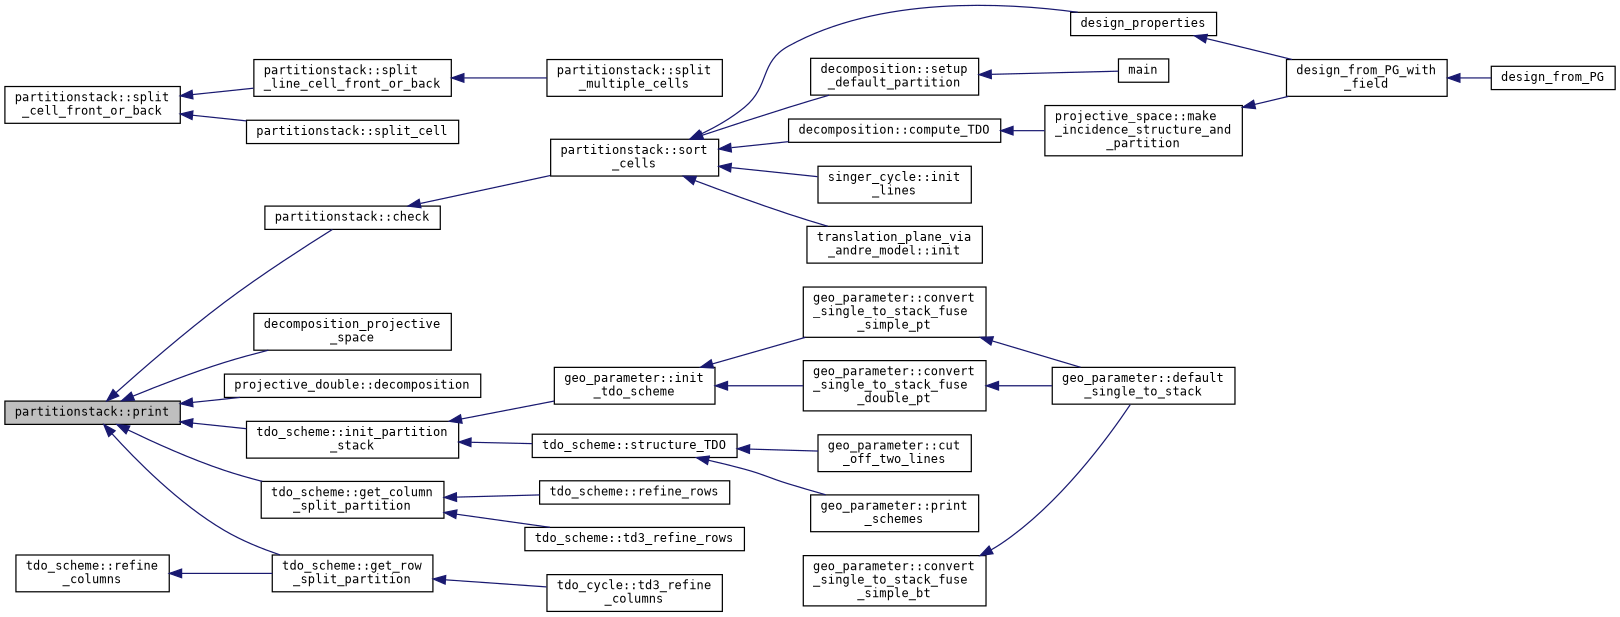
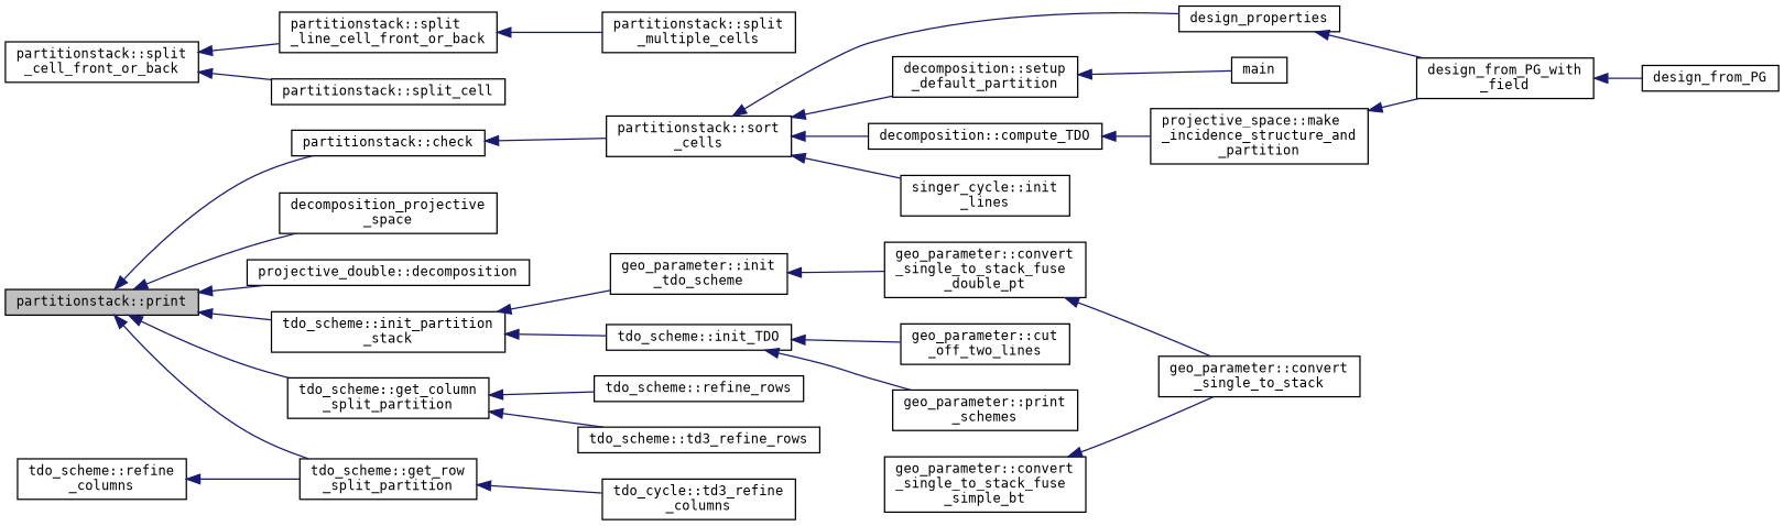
  digraph {
    fontname="DejaVu Sans Mono"
    rankdir=LR
    node [color=black fillcolor=white fontname="DejaVu Sans Mono" fontsize=10 shape=record style=filled]
    edge [color=midnightblue dir=back fontname="DejaVu Sans Mono" fontsize=10 labelfontname=Helvetica labelfontsize=10 style=solid]
    n1 [fillcolor=grey75 fontcolor=black height=0.2 label="partitionstack::print" width=0.4]
    n2 [height=0.2 label="partitionstack::check" width=0.4]
    n3 [height=0.2 label="decomposition_projective\l_space" width=0.4]
    n4 [height=0.2 label="projective_double::decomposition" width=0.4]
    n5 [height=0.2 label="tdo_scheme::init_partition\l_stack" width=0.4]
    n6 [height=0.2 label="tdo_scheme::get_column\l_split_partition" width=0.4]
    n7 [height=0.2 label="tdo_scheme::get_row\l_split_partition" width=0.4]
    n8 [height=0.2 label="partitionstack::sort\l_cells" width=0.4]
    n9 [height=0.2 label="geo_parameter::init\l_tdo_scheme" width=0.4]
-   n10 [height=0.2 label="tdo_scheme::structure_TDO" width=0.4]
+   n10 [height=0.2 label="tdo_scheme::init_TDO" width=0.4]
    n11 [height=0.2 label="tdo_scheme::refine_rows" width=0.4]
    n12 [height=0.2 label="tdo_scheme::td3_refine_rows" width=0.4]
    n13 [height=0.2 label="tdo_cycle::td3_refine\l_columns" width=0.4]
    n14 [height=0.2 label=design_properties width=0.4]
    n15 [height=0.2 label="decomposition::setup\l_default_partition" width=0.4]
    n16 [height=0.2 label="decomposition::compute_TDO" width=0.4]
    n17 [height=0.2 label="singer_cycle::init\l_lines" width=0.4]
-   n18 [height=0.2 label="translation_plane_via\l_andre_model::init" width=0.4]
    n19 [height=0.2 label="partitionstack::split\l_cell_front_or_back" width=0.4]
    n20 [height=0.2 label="partitionstack::split\l_line_cell_front_or_back" width=0.4]
    n21 [height=0.2 label="partitionstack::split_cell" width=0.4]
    n22 [height=0.2 label="design_from_PG_with\l_field" width=0.4]
    n23 [height=0.2 label=main width=0.4]
    n24 [height=0.2 label="projective_space::make\l_incidence_structure_and\l_partition" width=0.4]
    n25 [height=0.2 label=design_from_PG width=0.4]
    n26 [height=0.2 label="partitionstack::split\l_multiple_cells" width=0.4]
-   n27 [height=0.2 label="geo_parameter::convert\l_single_to_stack_fuse\l_simple_pt" width=0.4]
    n28 [height=0.2 label="geo_parameter::convert\l_single_to_stack_fuse\l_double_pt" width=0.4]
    n29 [height=0.2 label="geo_parameter::cut\l_off_two_lines" width=0.4]
    n30 [height=0.2 label="geo_parameter::print\l_schemes" width=0.4]
-   n31 [height=0.2 label="geo_parameter::default\l_single_to_stack" width=0.4]
+   n31 [height=0.2 label="geo_parameter::convert\l_single_to_stack" width=0.4]
    n32 [height=0.2 label="geo_parameter::convert\l_single_to_stack_fuse\l_simple_bt" width=0.4]
    n33 [height=0.2 label="tdo_scheme::refine\l_columns" width=0.4]
    n1 -> n2
    n1 -> n3
    n1 -> n4
    n1 -> n5
    n1 -> n6
    n1 -> n7
    n2 -> n8
    n5 -> n9
    n5 -> n10
    n6 -> n11
    n6 -> n12
    n7 -> n13
    n8 -> n14
    n8 -> n15
    n8 -> n16
    n8 -> n17
-   n8 -> n18
-   n9 -> n27
    n9 -> n28
    n10 -> n29
    n10 -> n30
    n14 -> n22
    n15 -> n23
    n16 -> n24
    n19 -> n20
    n19 -> n21
    n20 -> n26
    n22 -> n25
    n24 -> n22
-   n27 -> n31
    n28 -> n31
    n32 -> n31
    n33 -> n7
  }
